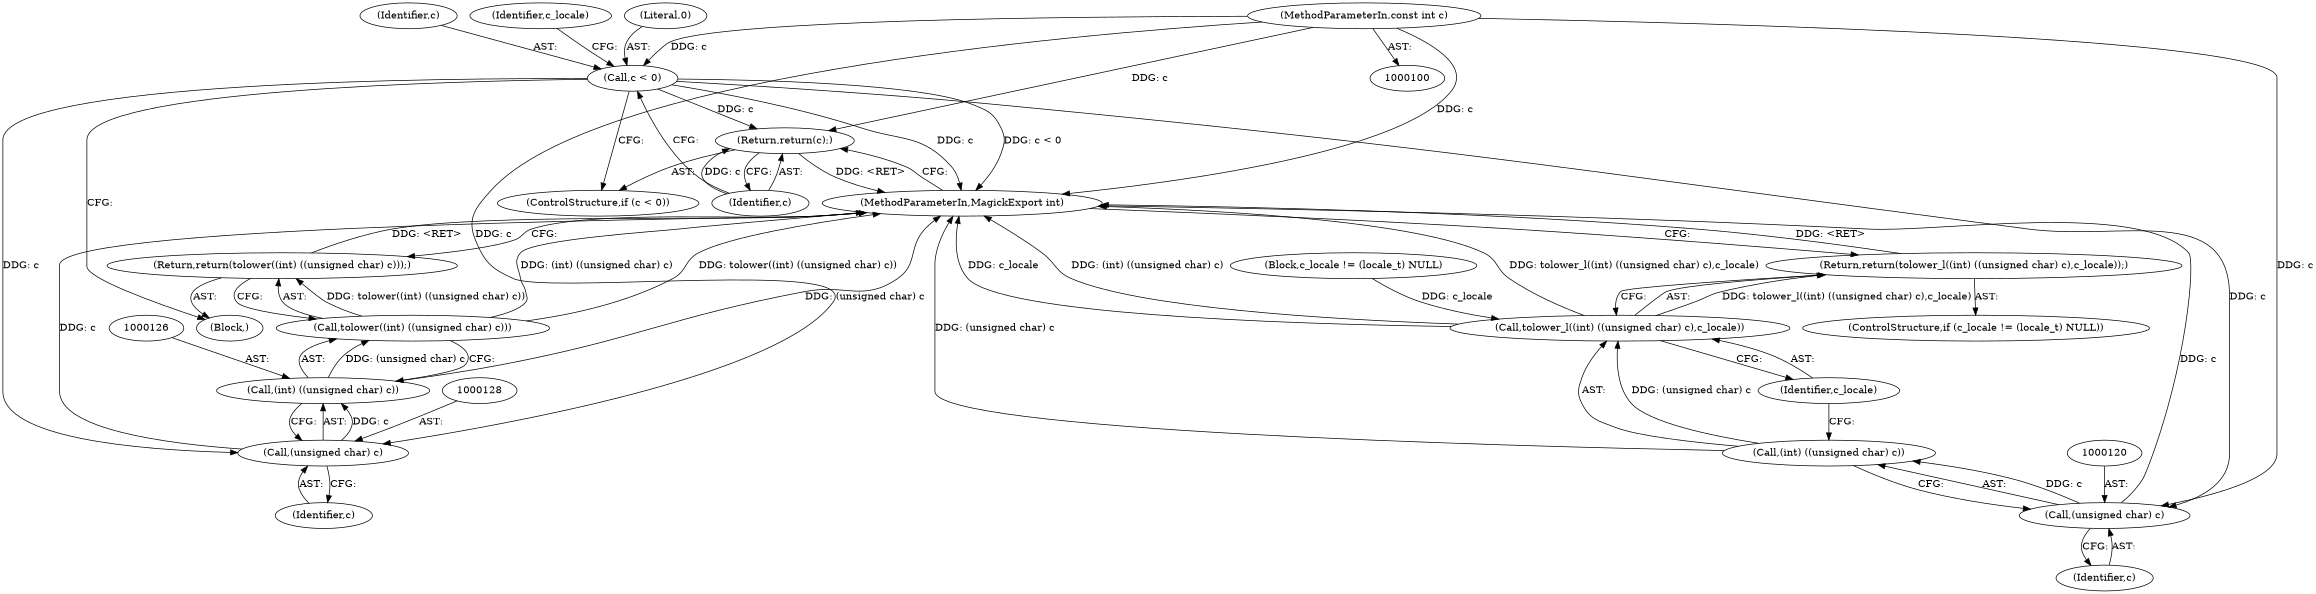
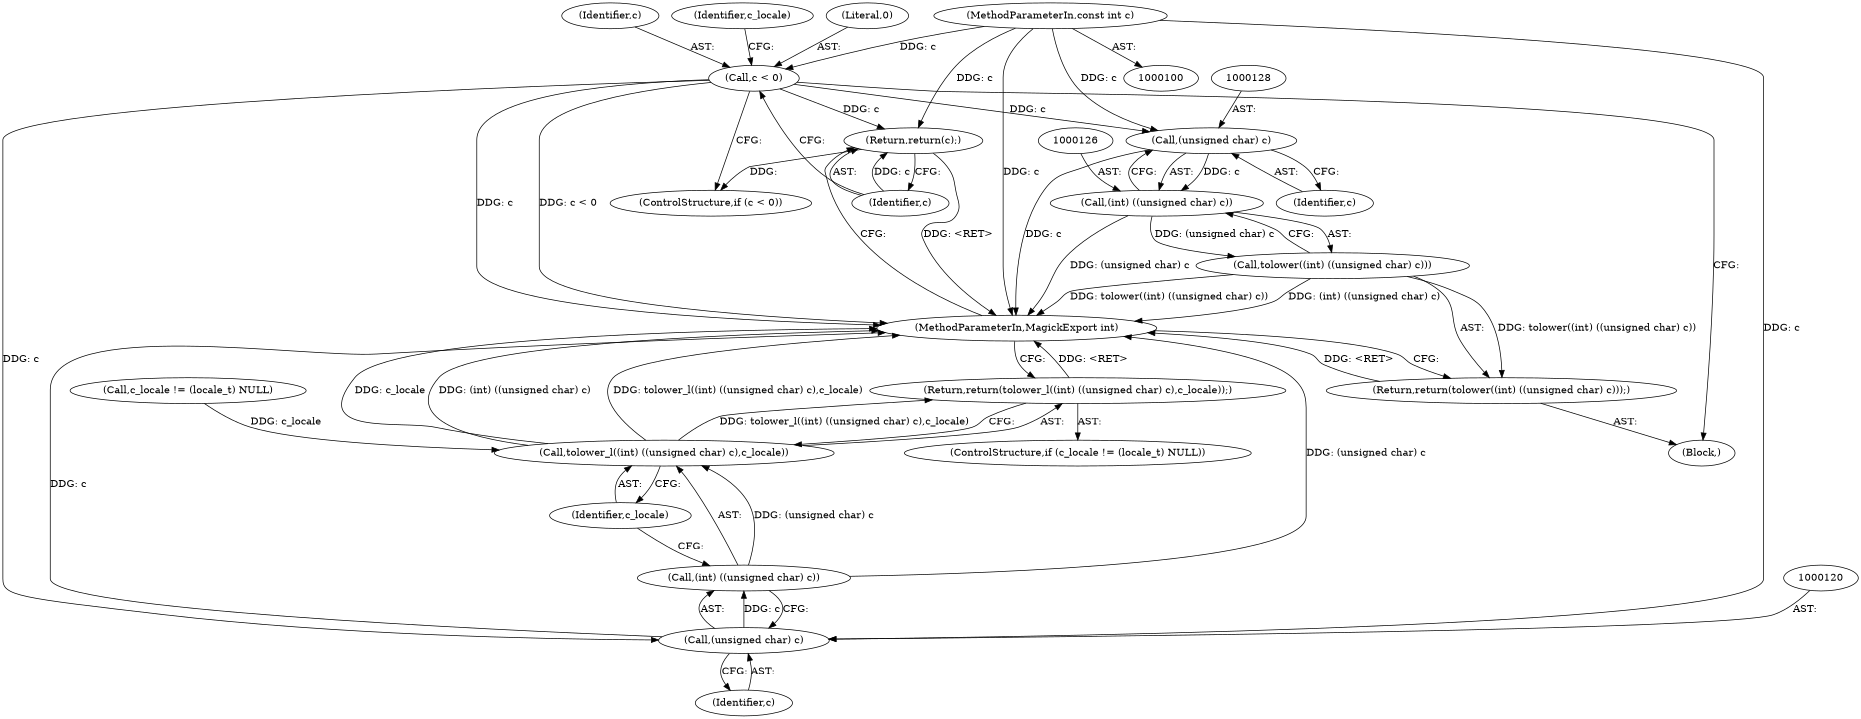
  digraph {
    n1 [label="(Call,c < 0)"]
    n2 [label="(Return,return(c);)"]
    n3 [label="(Call,(unsigned char) c)"]
    n4 [label="(Call,(unsigned char) c)"]
    n5 [label="(ControlStructure,if (c < 0))"]
    n6 [label="(MethodParameterIn,MagickExport int)"]
    n7 [label="(Block,)"]
    n8 [label="(Identifier,c)"]
    n9 [label="(Call,(int) ((unsigned char) c))"]
    n10 [label="(Identifier,c)"]
    n11 [label="(Call,(int) ((unsigned char) c))"]
    n12 [label="(Identifier,c)"]
    n13 [label="(Literal,0)"]
    n14 [label="(Return,return(tolower_l((int) ((unsigned char) c),c_locale));)"]
    n15 [label="(Return,return(tolower((int) ((unsigned char) c)));)"]
    n16 [label="(MethodParameterIn,const int c)"]
    1000100
    n18 [label="(Call,tolower_l((int) ((unsigned char) c),c_locale))"]
    n19 [label="(Identifier,c_locale)"]
    n20 [label="(ControlStructure,if (c_locale != (locale_t) NULL))"]
    n21 [label="(Call,tolower((int) ((unsigned char) c)))"]
    n22 [label="(Identifier,c)"]
    n23 [label="(Identifier,c_locale)"]
-   n24 [label="(Block,c_locale != (locale_t) NULL)"]
+   n24 [label="(Call,c_locale != (locale_t) NULL)"]
    1000120
    1000128
    1000126
    n1 -> n2 [label="DDG: c"]
    n1 -> n3 [label="DDG: c"]
    n1 -> n4 [label="DDG: c"]
    n1 -> n5 [label="CFG: "]
    n1 -> n6 [label="DDG: c < 0"]
    n1 -> n6 [label="DDG: c"]
    n1 -> n7 [label="CFG: "]
-   n2 -> n5 [label="AST: "]
+   n2 -> n5 [label="DDG: "]
    n2 -> n6 [label="DDG: <RET>"]
    n2 -> n8 [label="CFG: "]
    n3 -> n6 [label="DDG: c"]
    n3 -> n9 [label="AST: "]
    n3 -> n9 [label="DDG: c"]
    n3 -> n10 [label="CFG: "]
    n4 -> n6 [label="DDG: c"]
    n4 -> n11 [label="AST: "]
    n4 -> n11 [label="DDG: c"]
    n4 -> n12 [label="CFG: "]
    n6 -> n2 [label="CFG: "]
    n6 -> n14 [label="CFG: "]
    n6 -> n15 [label="CFG: "]
    n8 -> n1 [label="CFG: "]
    n8 -> n2 [label="AST: "]
    n8 -> n2 [label="DDG: c"]
    n9 -> n3 [label="CFG: "]
    n9 -> n6 [label="DDG: (unsigned char) c"]
    n9 -> n18 [label="AST: "]
    n9 -> n18 [label="DDG: (unsigned char) c"]
    n10 -> n3 [label="AST: "]
    n11 -> n4 [label="CFG: "]
    n11 -> n6 [label="DDG: (unsigned char) c"]
    n11 -> n21 [label="AST: "]
    n11 -> n21 [label="DDG: (unsigned char) c"]
    n12 -> n4 [label="AST: "]
    n13 -> n1 [label="AST: "]
    n14 -> n6 [label="DDG: <RET>"]
    n14 -> n18 [label="CFG: "]
    n14 -> n20 [label="AST: "]
    n15 -> n6 [label="DDG: <RET>"]
    n15 -> n7 [label="AST: "]
-   n15 -> n21 [label="CFG: "]
    n16 -> n1 [label="DDG: c"]
    n16 -> n2 [label="DDG: c"]
    n16 -> n3 [label="DDG: c"]
    n16 -> n4 [label="DDG: c"]
    n16 -> n6 [label="DDG: c"]
    n16 -> 1000100 [label="AST: "]
    n18 -> n6 [label="DDG: (int) ((unsigned char) c)"]
    n18 -> n6 [label="DDG: c_locale"]
    n18 -> n6 [label="DDG: tolower_l((int) ((unsigned char) c),c_locale)"]
    n18 -> n14 [label="AST: "]
    n18 -> n14 [label="DDG: tolower_l((int) ((unsigned char) c),c_locale)"]
    n18 -> n19 [label="CFG: "]
    n19 -> n9 [label="CFG: "]
    n19 -> n18 [label="AST: "]
    n21 -> n6 [label="DDG: (int) ((unsigned char) c)"]
    n21 -> n6 [label="DDG: tolower((int) ((unsigned char) c))"]
    n21 -> n11 [label="CFG: "]
    n21 -> n15 [label="AST: "]
    n21 -> n15 [label="DDG: tolower((int) ((unsigned char) c))"]
    n22 -> n1 [label="AST: "]
    n23 -> n1 [label="CFG: "]
    n24 -> n18 [label="DDG: c_locale"]
    1000120 -> n3 [label="AST: "]
    1000128 -> n4 [label="AST: "]
    1000126 -> n11 [label="AST: "]
  }
